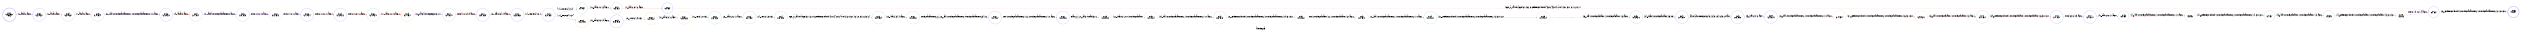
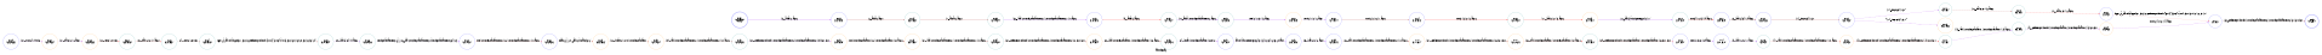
  digraph {
    label=add_to_keymap
    rankdir=LR
    node [color=teal shape=circle]
    edge [arrowhead=normal color=purple]
    n1 [color=blue label="N1650\n(rp:0, ep:0)\nexit" shape=doublecircle]
    n2 [color=blue label="N1651\n(rp:52, ep:52)\nentry" shape=doublecircle]
    n3 [color=blue label="N1653\n(rp:51, ep:51)"]
    n4 [label="N1654\n(rp:50, ep:50)"]
    n5 [label="N1655\n(rp:49, ep:49)"]
    n6 [color=blue label="N1656\n(rp:48, ep:48)"]
    n7 [label="N1657\n(rp:47, ep:47)"]
    n8 [label="N1658\n(rp:46, ep:46)"]
    n9 [color=darkorange label="N1660\n(rp:45, ep:45)"]
    n10 [color=blue label="N1662\n(rp:44, ep:44)"]
    n11 [color=blue label="N1664\n(rp:43, ep:43)"]
    n12 [label="N1668\n(rp:42, ep:42)"]
    n13 [color=darkorange label="N1669\n(rp:41, ep:41)"]
    n14 [label="N1670\n(rp:40, ep:40)"]
    n15 [color=blue label="N1671\n(rp:39, ep:39)"]
    n16 [color=blue label="N1672\n(rp:38, ep:38)"]
    n17 [color=blue label="N1673\n(rp:37, ep:37)"]
    n18 [label="N1712\n(rp:4, ep:4)"]
    n19 [color=darkorange label="N1713\n(rp:36, ep:36)"]
    n20 [label="N1675\n(rp:3, ep:3)"]
    n21 [color=blue label="N1679\n(rp:35, ep:35)"]
    n22 [color=blue label="N1676\n(rp:2, ep:2)"]
    n23 [color=darkorange label="N1680\n(rp:34, ep:34)"]
    n24 [color=blue label="N1711\n(rp:1, ep:1)"]
    n25 [color=darkorange label="N1681\n(rp:33, ep:33)"]
    n26 [label="N1682\n(rp:32, ep:32)"]
    n27 [label="N1683\n(rp:31, ep:31)"]
    n28 [label="N1684\n(rp:30, ep:30)"]
    n29 [label="N1685\n(rp:29, ep:29)"]
    n30 [label="N1686\n(rp:28, ep:28)"]
    n31 [color=blue label="N1687\n(rp:27, ep:27)"]
    n32 [color=blue label="N1688\n(rp:26, ep:26)"]
    n33 [color=darkorange label="N1689\n(rp:25, ep:25)"]
    n34 [color=darkorange label="N1690\n(rp:24, ep:24)"]
    n35 [label="N1691\n(rp:23, ep:23)"]
    n36 [color=darkorange label="N1692\n(rp:22, ep:22)"]
    n37 [color=darkorange label="N1693\n(rp:21, ep:21)"]
    n38 [label="N1694\n(rp:20, ep:20)"]
    n39 [color=darkorange label="N1695\n(rp:19, ep:19)"]
    n40 [label="N1696\n(rp:18, ep:18)"]
    n41 [color=blue label="N1697\n(rp:17, ep:17)"]
    n42 [color=blue label="N1698\n(rp:16, ep:16)"]
    n43 [color=blue label="N1699\n(rp:15, ep:15)"]
    n44 [color=darkorange label="N1700\n(rp:14, ep:14)"]
    n45 [color=darkorange label="N1701\n(rp:13, ep:13)"]
    n46 [label="N1702\n(rp:12, ep:12)"]
    n47 [color=blue label="N1703\n(rp:11, ep:11)"]
    n48 [color=blue label="N1704\n(rp:10, ep:10)"]
    n49 [label="N1705\n(rp:9, ep:9)"]
    n50 [color=darkorange label="N1706\n(rp:8, ep:8)"]
    n51 [label="N1707\n(rp:7, ep:7)"]
    n52 [label="N1708\n(rp:6, ep:6)"]
    n53 [color=darkorange label="N1709\n(rp:5, ep:5)"]
    n2 -> n3 [label="%5 = alloca i8*, align 8"]
    n3 -> n4 [arrowhead=tee color=brown label="%6 = alloca i8, align 1"]
    n4 -> n5 [arrowhead=tee color=brown label="%7 = alloca i16, align 2"]
    n5 -> n6 [arrowhead=tee label="%36 = load %struct._key_translation_entry*, %struct._key_translation_entry** %10, align 8"]
    n6 -> n7 [color=red label="%9 = alloca i64, align 8"]
    n7 -> n8 [label="%10 = alloca %struct._key_translation_entry*, align 8"]
    n8 -> n9 [label="store i8* %0, i8** %5, align 8"]
    n9 -> n10 [label="store i8 %1, i8* %6, align 1" style=dashed]
    n10 -> n11 [arrowhead=tee color=brown label="store i16 %2, i16* %7, align 2"]
    n11 -> n12 [color=red label="store i8* %3, i8** %8, align 8"]
    n12 -> n13 [color=red label="%11 = load i8*, i8** %5, align 8"]
    n13 -> n14 [label="%12 = call i64 @XStringToKeysym(i8* %11)"]
    n14 -> n15 [color=red label="store i64 %12, i64* %9, align 8"]
    n15 -> n16 [color=brown label="%13 = load i64, i64* %9, align 8"]
    n16 -> n17 [arrowhead=tee color=brown label="%14 = icmp eq i64 %13, 0"]
    n17 -> n18 [arrowhead=tee label="[%14 = icmp eq i64 %13, 0]"]
    n17 -> n19 [arrowhead=tee label="[!(%14 = icmp eq i64 %13, 0)]"]
    n18 -> n20 [color=brown label="%16 = load i8*, i8** %5, align 8"]
-   n19 -> n21 [arrowhead=tee color=red label="%19 = load i64, i64* %9, align 8"]
    n20 -> n22 [color=red label="%17 = load i8*, i8** %8, align 8"]
    n21 -> n23 [arrowhead=tee label="%20 = trunc i64 %19 to i32"]
    n22 -> n24 [arrowhead=tee color=red label="logger --@-- call void @logger(i32 1, i32 3, i8* getelementptr inbounds ([55 x i8], [55 x i8]* @.str.47, i32 0, i32 0), i8* %16, i8* %17)" style=dashed]
    n23 -> n25 [label="%21 = load i8, i8* %6, align 1"]
    n24 -> n1 [color=brown label="%32 = getelementptr inbounds %struct._key_translation_entry, %struct._key_translation_entry* %31, i32 0, i32 0"]
    n25 -> n26 [color=red label="%22 = zext i8 %21 to i32"]
    n26 -> n27 [arrowhead=tee color=red label="%23 = load i16, i16* %7, align 2"]
    n27 -> n28 [arrowhead=tee color=brown label="%24 = zext i16 %23 to i32"]
    n28 -> n29 [arrowhead=tee color=brown label="logger --@-- call void @logger(i32 1, i32 0, i8* getelementptr inbounds ([80 x i8], [80 x i8]* @.str.48, i32 0, i32 0), i32 %20, i32 %22, i32 %24)" style=dashed]
    n29 -> n30 [arrowhead=tee label="%25 = load i64, i64* %9, align 8"]
    n30 -> n31 [label="new_key_translation_entry --@-- %26 = call %struct._key_translation_entry* @new_key_translation_entry(i64 %25)" style=dashed]
    n31 -> n32 [arrowhead=tee color=red label="store %struct._key_translation_entry* %26, %struct._key_translation_entry** %10, align 8"]
    n32 -> n33 [color=brown label="xmalloc --@-- %27 = call i8* @xmalloc(i32 16)" style=dashed]
    n33 -> n34 [arrowhead=tee color=brown label="%28 = bitcast i8* %27 to %struct._key_translation*"]
    n34 -> n35 [arrowhead=tee color=brown label="%29 = load %struct._key_translation_entry*, %struct._key_translation_entry** %10, align 8"]
    n35 -> n36 [label="%30 = getelementptr inbounds %struct._key_translation_entry, %struct._key_translation_entry* %29, i32 0, i32 0"]
    n36 -> n37 [color=brown label="store %struct._key_translation* %28, %struct._key_translation** %30, align 8"]
    n37 -> n38 [color=brown label="%31 = load %struct._key_translation_entry*, %struct._key_translation_entry** %10, align 8"]
    n38 -> n39 [arrowhead=tee color=brown label="%32 = getelementptr inbounds %struct._key_translation_entry, %struct._key_translation_entry* %31, i32 0, i32 0"]
    n39 -> n40 [color=brown label="%33 = load %struct._key_translation*, %struct._key_translation** %32, align 8"]
    n40 -> n41 [label="%34 = bitcast %struct._key_translation* %33 to i8*"]
    n41 -> n42 [arrowhead=tee label="call void @llvm.memset.p0i8.i64(i8* %34, i8 0, i64 16, i32 8, i1 false)"]
    n42 -> n43 [label="%35 = load i8, i8* %6, align 1"]
    n43 -> n44 [color=brown label="%36 = load %struct._key_translation_entry*, %struct._key_translation_entry** %10, align 8"]
    n44 -> n45 [color=brown label="%37 = getelementptr inbounds %struct._key_translation_entry, %struct._key_translation_entry* %36, i32 0, i32 0"]
    n45 -> n46 [color=red label="%38 = load %struct._key_translation*, %struct._key_translation** %37, align 8"]
    n46 -> n47 [arrowhead=tee color=red label="%39 = getelementptr inbounds %struct._key_translation, %struct._key_translation* %38, i32 0, i32 0"]
    n47 -> n48 [label="store i8 %35, i8* %39, align 8"]
    n48 -> n49 [label="%40 = load i16, i16* %7, align 2"]
    n49 -> n50 [arrowhead=tee color=red label="%41 = load %struct._key_translation_entry*, %struct._key_translation_entry** %10, align 8"]
    n50 -> n51 [color=red label="%42 = getelementptr inbounds %struct._key_translation_entry, %struct._key_translation_entry* %41, i32 0, i32 0"]
    n51 -> n52 [label="%43 = load %struct._key_translation*, %struct._key_translation** %42, align 8"]
    n52 -> n53 [label="%44 = getelementptr inbounds %struct._key_translation, %struct._key_translation* %43, i32 0, i32 1"]
    n53 -> n24 [label="store i16 %40, i16* %44, align 2"]
  }
